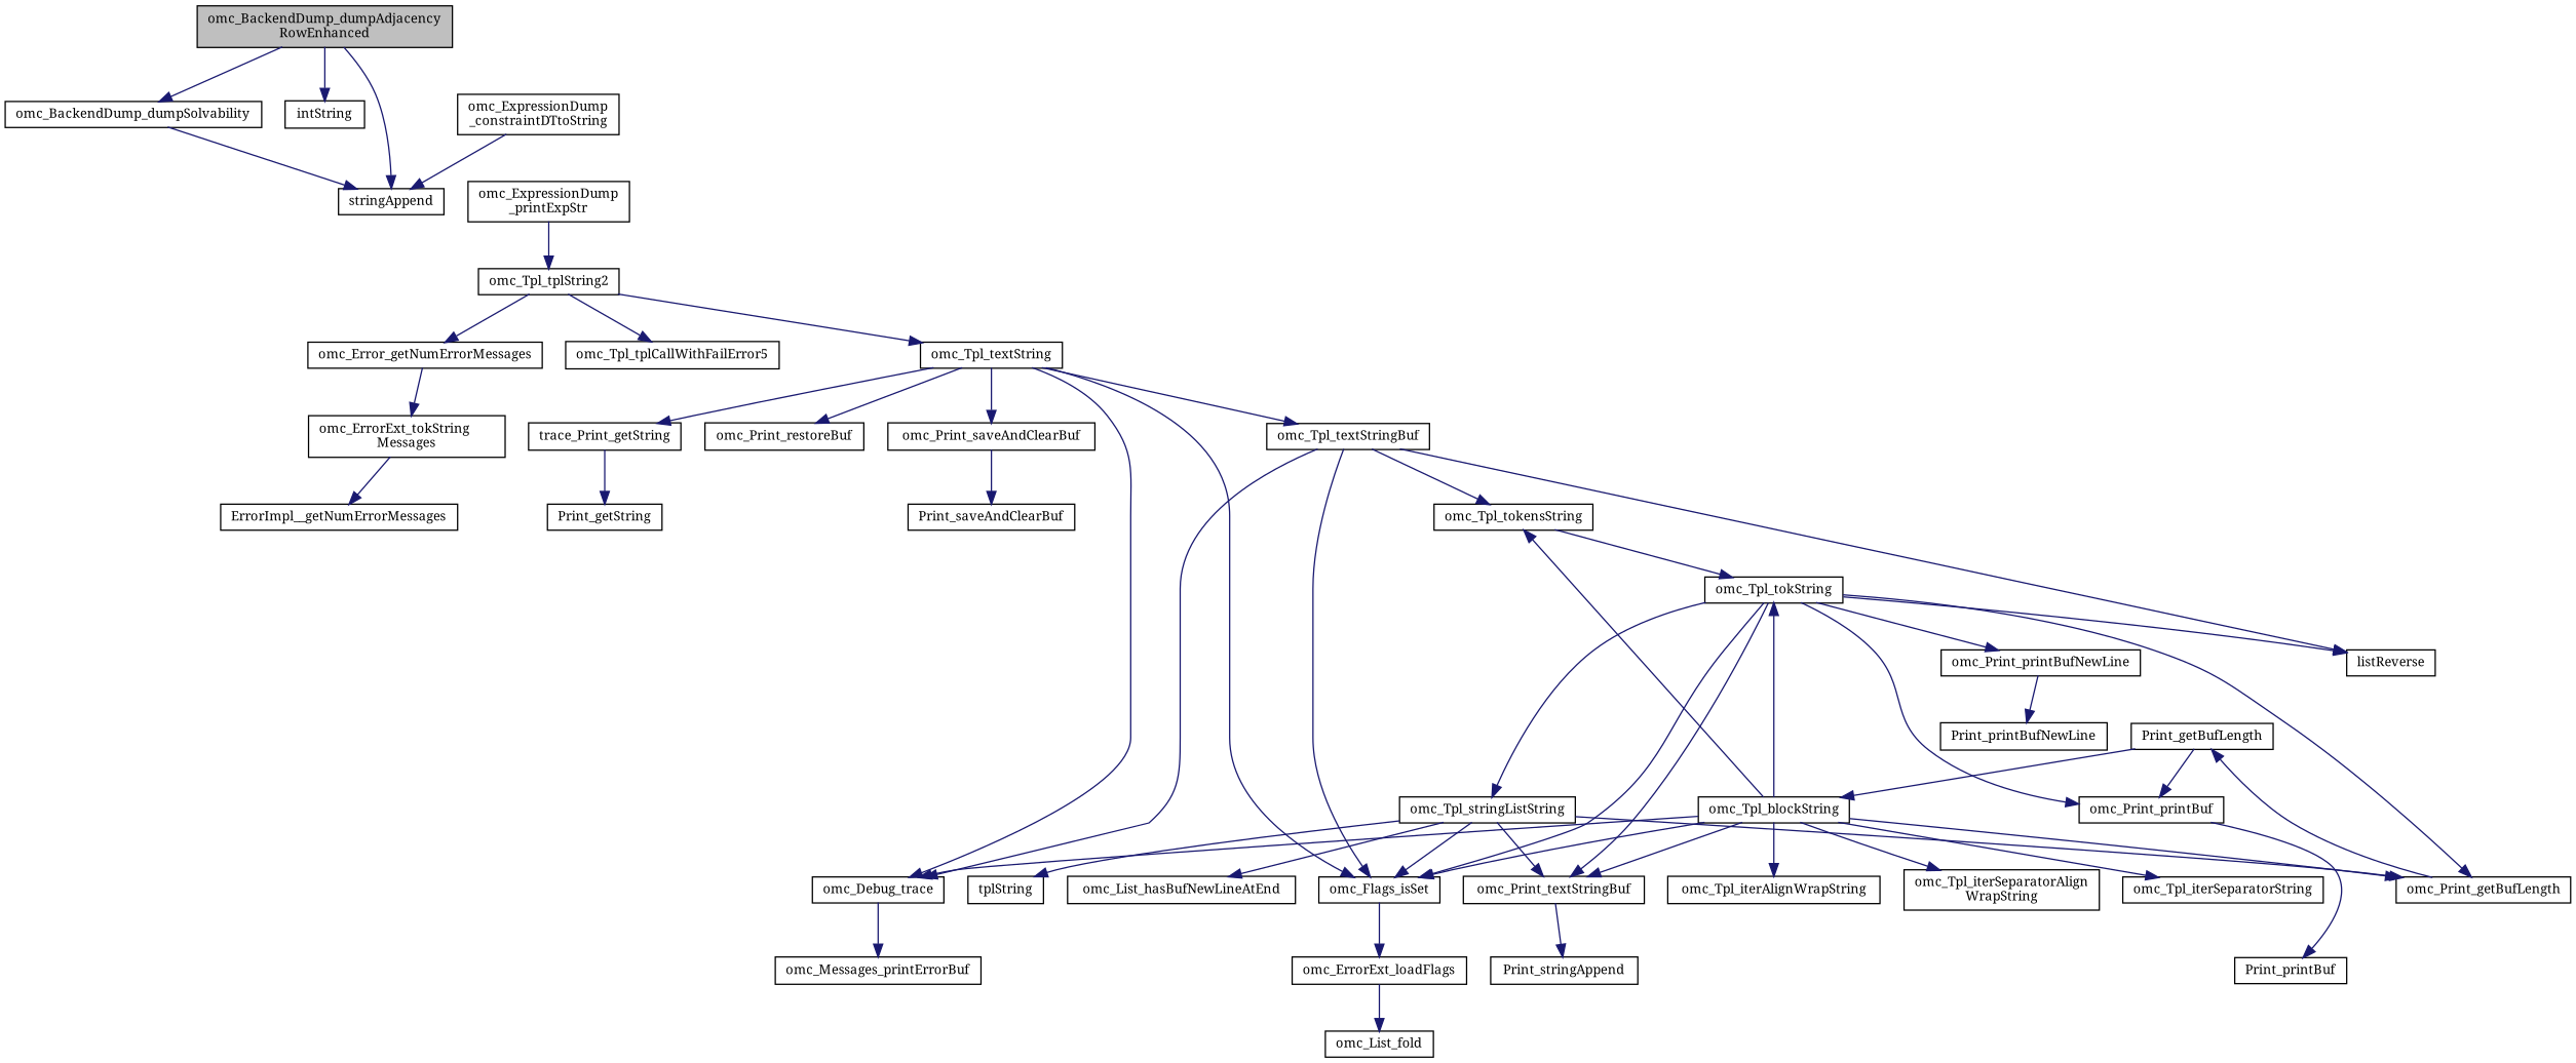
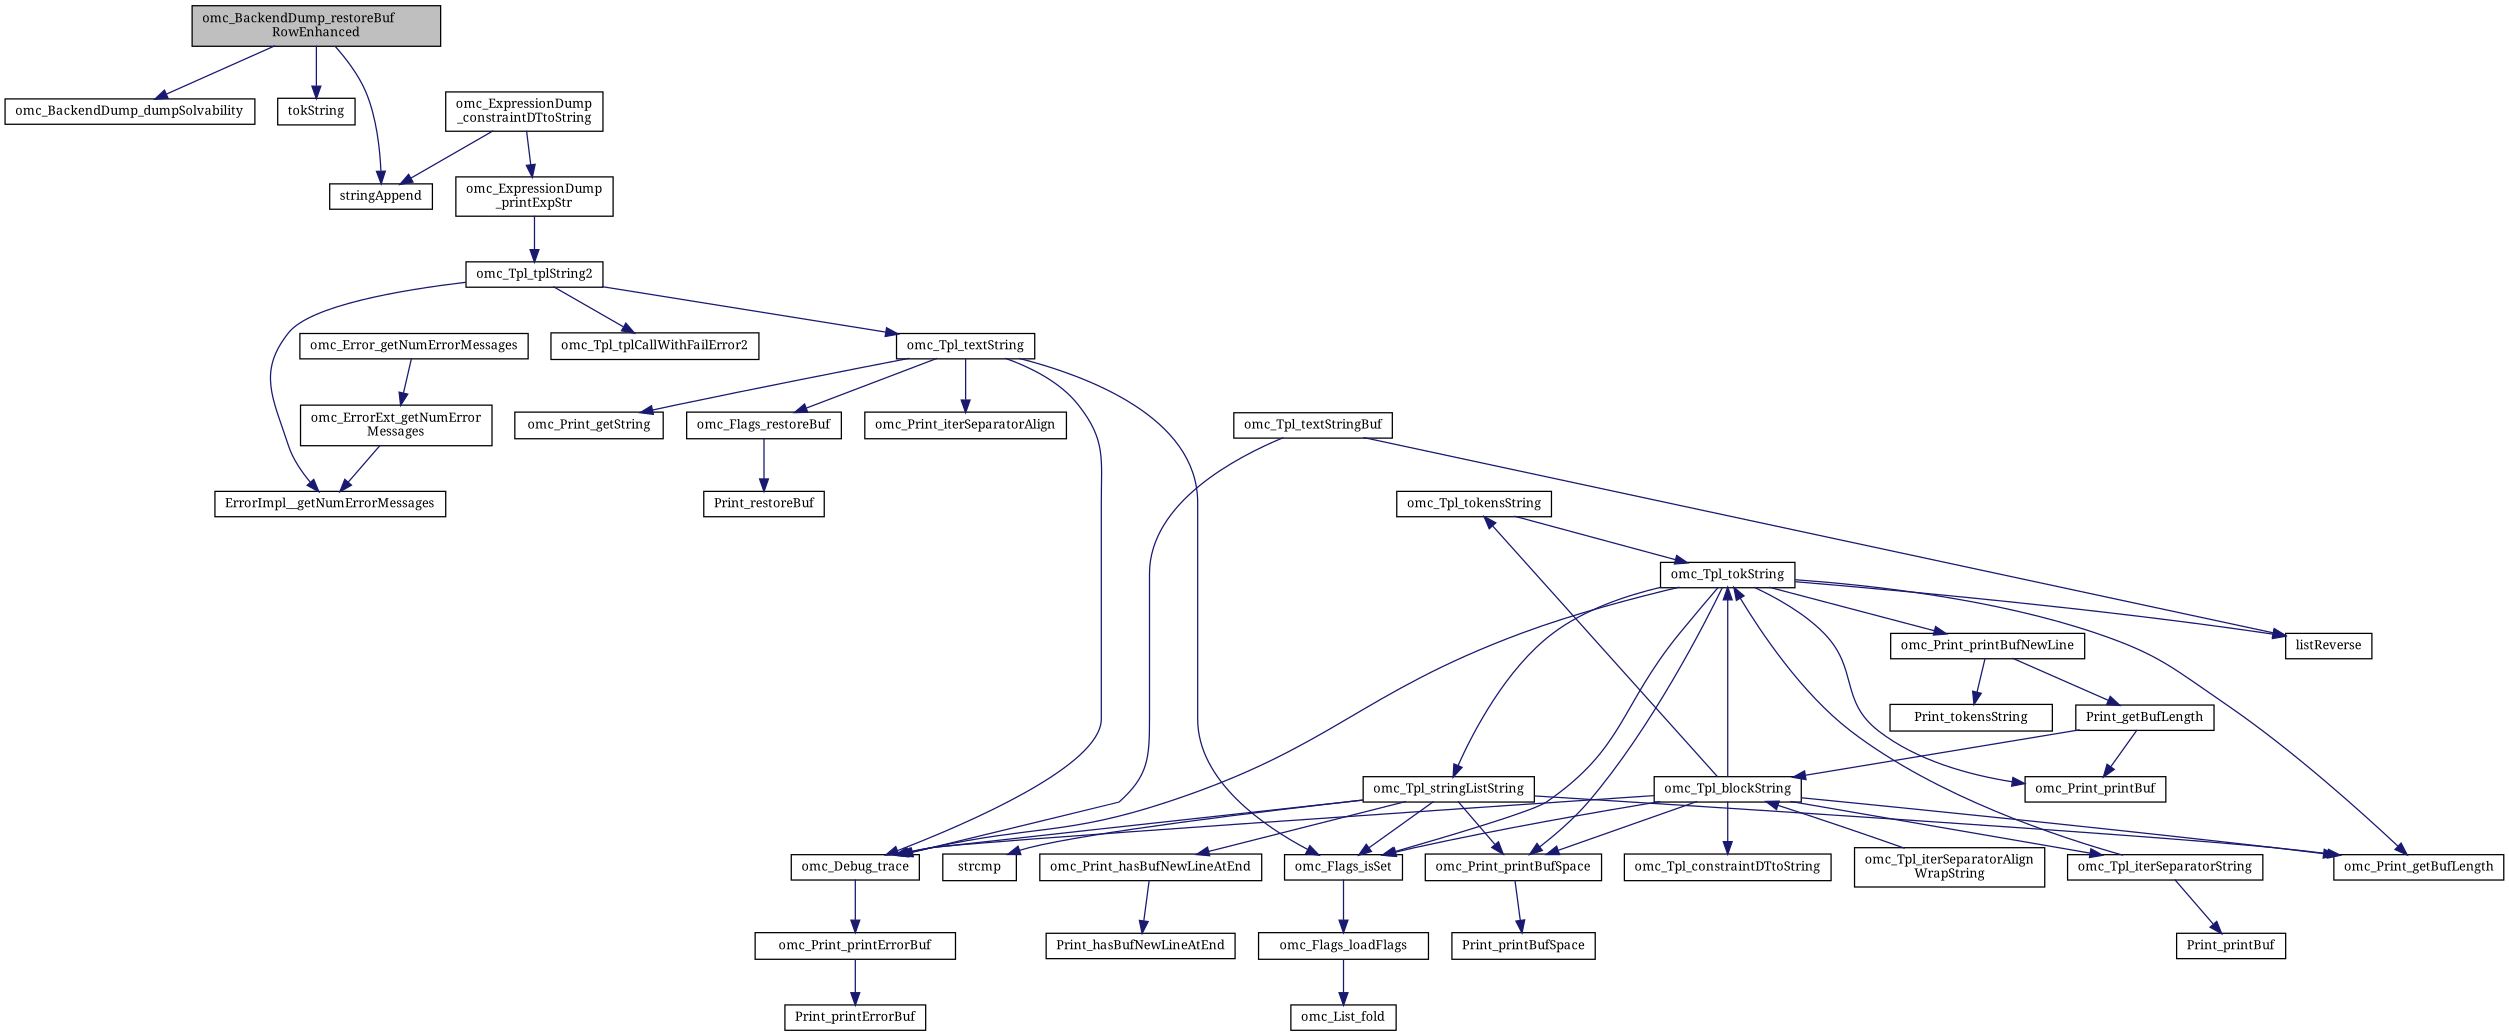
  digraph {
    fontname="Noto Serif"
    rankdir=TB
    node [color=black fillcolor=white fontname="Noto Serif" fontsize=10 shape=record style=filled]
    edge [color=midnightblue fontname="Noto Serif" fontsize=10 labelfontname=Helvetica labelfontsize=10 style=solid]
-   n1 [fillcolor=grey75 fontcolor=black height=0.2 label="omc_BackendDump_dumpAdjacency\lRowEnhanced" width=0.4]
-   n2 [height=0.2 label=intString width=0.4]
+   n1 [fillcolor=grey75 fontcolor=black height=0.2 label="omc_BackendDump_restoreBuf\lRowEnhanced" width=0.4]
+   n2 [height=0.2 label=tokString width=0.4]
    n3 [height=0.2 label=omc_BackendDump_dumpSolvability width=0.4]
    n4 [height=0.2 label=stringAppend width=0.4]
    n5 [height=0.2 label="omc_ExpressionDump\l_constraintDTtoString" width=0.4]
    n6 [height=0.2 label="omc_ExpressionDump\l_printExpStr" width=0.4]
    n7 [height=0.2 label=omc_Tpl_tplString2 width=0.4]
    n8 [height=0.2 label=omc_Error_getNumErrorMessages width=0.4]
-   n9 [height=0.2 label=omc_Tpl_tplCallWithFailError5 width=0.4]
+   n9 [height=0.2 label=omc_Tpl_tplCallWithFailError2 width=0.4]
    n10 [height=0.2 label=omc_Tpl_textString width=0.4]
-   n11 [height=0.2 label="omc_ErrorExt_tokString\lMessages" width=0.4]
-   n12 [height=0.2 label=omc_Print_saveAndClearBuf width=0.4]
+   n11 [height=0.2 label="omc_ErrorExt_getNumError\lMessages" width=0.4]
+   n12 [height=0.2 label=omc_Print_iterSeparatorAlign width=0.4]
    n13 [height=0.2 label=omc_Tpl_textStringBuf width=0.4]
    n14 [height=0.2 label=omc_Flags_isSet width=0.4]
    n15 [height=0.2 label=omc_Debug_trace width=0.4]
-   n16 [height=0.2 label=trace_Print_getString width=0.4]
-   n17 [height=0.2 label=omc_Print_restoreBuf width=0.4]
+   n16 [height=0.2 label=omc_Print_getString width=0.4]
+   n17 [height=0.2 label=omc_Flags_restoreBuf width=0.4]
    n18 [height=0.2 label=ErrorImpl__getNumErrorMessages width=0.4]
-   n19 [height=0.2 label=Print_saveAndClearBuf width=0.4]
    n20 [height=0.2 label=omc_Tpl_tokensString width=0.4]
    n21 [height=0.2 label=listReverse width=0.4]
-   n22 [height=0.2 label=omc_ErrorExt_loadFlags width=0.4]
-   n23 [height=0.2 label=omc_Messages_printErrorBuf width=0.4]
-   n24 [height=0.2 label=Print_getString width=0.4]
+   n22 [height=0.2 label=omc_Flags_loadFlags width=0.4]
+   n23 [height=0.2 label=omc_Print_printErrorBuf width=0.4]
+   n25 [height=0.2 label=Print_restoreBuf width=0.4]
    n26 [height=0.2 label=omc_Tpl_tokString width=0.4]
    n27 [height=0.2 label=omc_Print_printBufNewLine width=0.4]
    n28 [height=0.2 label=omc_Print_getBufLength width=0.4]
-   n29 [height=0.2 label=omc_Print_textStringBuf width=0.4]
+   n29 [height=0.2 label=omc_Print_printBufSpace width=0.4]
    n30 [height=0.2 label=omc_Print_printBuf width=0.4]
    n31 [height=0.2 label=omc_Tpl_stringListString width=0.4]
-   n32 [height=0.2 label=Print_printBufNewLine width=0.4]
+   n32 [height=0.2 label=Print_tokensString width=0.4]
    n33 [height=0.2 label=Print_getBufLength width=0.4]
-   n34 [height=0.2 label=Print_stringAppend width=0.4]
+   n34 [height=0.2 label=Print_printBufSpace width=0.4]
    n35 [height=0.2 label=Print_printBuf width=0.4]
-   n36 [height=0.2 label=tplString width=0.4]
-   n37 [height=0.2 label=omc_List_hasBufNewLineAtEnd width=0.4]
+   n36 [height=0.2 label=strcmp width=0.4]
+   n37 [height=0.2 label=omc_Print_hasBufNewLineAtEnd width=0.4]
    n38 [height=0.2 label=omc_Tpl_blockString width=0.4]
    n39 [height=0.2 label=omc_Tpl_iterSeparatorString width=0.4]
    n40 [height=0.2 label="omc_Tpl_iterSeparatorAlign\lWrapString" width=0.4]
-   n41 [height=0.2 label=omc_Tpl_iterAlignWrapString width=0.4]
+   n41 [height=0.2 label=omc_Tpl_constraintDTtoString width=0.4]
+   n42 [height=0.2 label=Print_hasBufNewLineAtEnd width=0.4]
    n43 [height=0.2 label=omc_List_fold width=0.4]
+   n44 [height=0.2 label=Print_printErrorBuf width=0.4]
    n1 -> n2
    n1 -> n3
    n1 -> n4
-   n3 -> n4
    n5 -> n4
+   n5 -> n6
    n6 -> n7
-   n7 -> n8
+   n7 -> n18
    n7 -> n9
    n7 -> n10
    n8 -> n11
    n10 -> n12
-   n10 -> n13
    n10 -> n14
    n10 -> n15
    n10 -> n16
    n10 -> n17
    n11 -> n18
-   n12 -> n19
-   n13 -> n14
    n13 -> n15
-   n13 -> n20
    n13 -> n21
    n14 -> n22
    n15 -> n23
-   n16 -> n24
+   n17 -> n25
    n20 -> n26
    n22 -> n43
+   n23 -> n44
    n26 -> n14
+   n26 -> n15
    n26 -> n21
    n26 -> n27
    n26 -> n28
    n26 -> n29
    n26 -> n30
    n26 -> n31
    n27 -> n32
-   n28 -> n33
+   n27 -> n33
    n29 -> n34
-   n30 -> n35
+   n39 -> n35
    n31 -> n14
+   n31 -> n15
    n31 -> n28
    n31 -> n29
    n31 -> n36
    n31 -> n37
    n33 -> n30
    n33 -> n38
+   n37 -> n42
    n38 -> n14
    n38 -> n15
    n38 -> n20
    n38 -> n26
    n38 -> n28
    n38 -> n29
    n38 -> n39
-   n38 -> n40
+   n40 -> n38
    n38 -> n41
+   n39 -> n26
  }
